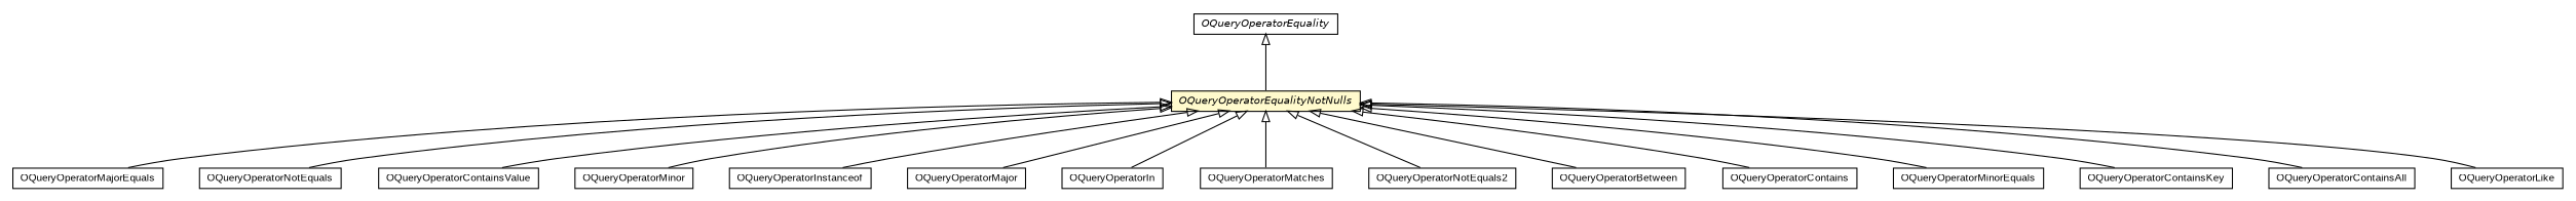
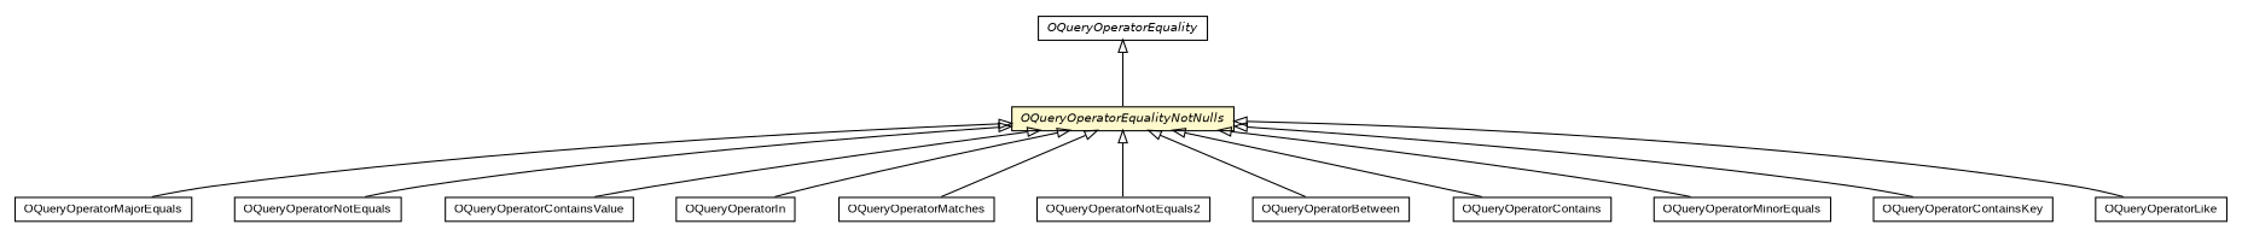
  digraph {
    fontname="Liberation Sans"
    nodesep=0.25
    ranksep=0.5
    node [fontcolor=black fontname="Liberation Sans" fontsize=10.0 shape=plaintext]
    edge [arrowtail=empty dir=back fontname="Liberation Sans" fontsize=10 headport=p labelfontname=Helvetica labelfontsize=10 tailport=p]
    n1 [label=<<table title="com.orientechnologies.orient.core.sql.operator.OQueryOperatorMajorEquals" border="0" cellborder="1" cellspacing="0" cellpadding="2" port="p" href="./OQueryOperatorMajorEquals.html"> 		<tr><td><table border="0" cellspacing="0" cellpadding="1"> <tr><td align="center" balign="center"> OQueryOperatorMajorEquals </td></tr> 		</table></td></tr> 		</table>>]
    n2 [label=<<table title="com.orientechnologies.orient.core.sql.operator.OQueryOperatorEqualityNotNulls" border="0" cellborder="1" cellspacing="0" cellpadding="2" port="p" bgcolor="lemonChiffon" href="./OQueryOperatorEqualityNotNulls.html"> 		<tr><td><table border="0" cellspacing="0" cellpadding="1"> <tr><td align="center" balign="center"><font face="Helvetica-Oblique"> OQueryOperatorEqualityNotNulls </font></td></tr> 		</table></td></tr> 		</table>>]
    n3 [label=<<table title="com.orientechnologies.orient.core.sql.operator.OQueryOperatorNotEquals" border="0" cellborder="1" cellspacing="0" cellpadding="2" port="p" href="./OQueryOperatorNotEquals.html"> 		<tr><td><table border="0" cellspacing="0" cellpadding="1"> <tr><td align="center" balign="center"> OQueryOperatorNotEquals </td></tr> 		</table></td></tr> 		</table>>]
    n4 [label=<<table title="com.orientechnologies.orient.core.sql.operator.OQueryOperatorContainsValue" border="0" cellborder="1" cellspacing="0" cellpadding="2" port="p" href="./OQueryOperatorContainsValue.html"> 		<tr><td><table border="0" cellspacing="0" cellpadding="1"> <tr><td align="center" balign="center"> OQueryOperatorContainsValue </td></tr> 		</table></td></tr> 		</table>>]
-   n5 [label=<<table title="com.orientechnologies.orient.core.sql.operator.OQueryOperatorMinor" border="0" cellborder="1" cellspacing="0" cellpadding="2" port="p" href="./OQueryOperatorMinor.html"> 		<tr><td><table border="0" cellspacing="0" cellpadding="1"> <tr><td align="center" balign="center"> OQueryOperatorMinor </td></tr> 		</table></td></tr> 		</table>>]
-   n6 [label=<<table title="com.orientechnologies.orient.core.sql.operator.OQueryOperatorInstanceof" border="0" cellborder="1" cellspacing="0" cellpadding="2" port="p" href="./OQueryOperatorInstanceof.html"> 		<tr><td><table border="0" cellspacing="0" cellpadding="1"> <tr><td align="center" balign="center"> OQueryOperatorInstanceof </td></tr> 		</table></td></tr> 		</table>>]
-   n7 [label=<<table title="com.orientechnologies.orient.core.sql.operator.OQueryOperatorMajor" border="0" cellborder="1" cellspacing="0" cellpadding="2" port="p" href="./OQueryOperatorMajor.html"> 		<tr><td><table border="0" cellspacing="0" cellpadding="1"> <tr><td align="center" balign="center"> OQueryOperatorMajor </td></tr> 		</table></td></tr> 		</table>>]
    n8 [label=<<table title="com.orientechnologies.orient.core.sql.operator.OQueryOperatorIn" border="0" cellborder="1" cellspacing="0" cellpadding="2" port="p" href="./OQueryOperatorIn.html"> 		<tr><td><table border="0" cellspacing="0" cellpadding="1"> <tr><td align="center" balign="center"> OQueryOperatorIn </td></tr> 		</table></td></tr> 		</table>>]
    n9 [label=<<table title="com.orientechnologies.orient.core.sql.operator.OQueryOperatorMatches" border="0" cellborder="1" cellspacing="0" cellpadding="2" port="p" href="./OQueryOperatorMatches.html"> 		<tr><td><table border="0" cellspacing="0" cellpadding="1"> <tr><td align="center" balign="center"> OQueryOperatorMatches </td></tr> 		</table></td></tr> 		</table>>]
    n10 [label=<<table title="com.orientechnologies.orient.core.sql.operator.OQueryOperatorNotEquals2" border="0" cellborder="1" cellspacing="0" cellpadding="2" port="p" href="./OQueryOperatorNotEquals2.html"> 		<tr><td><table border="0" cellspacing="0" cellpadding="1"> <tr><td align="center" balign="center"> OQueryOperatorNotEquals2 </td></tr> 		</table></td></tr> 		</table>>]
    n11 [label=<<table title="com.orientechnologies.orient.core.sql.operator.OQueryOperatorBetween" border="0" cellborder="1" cellspacing="0" cellpadding="2" port="p" href="./OQueryOperatorBetween.html"> 		<tr><td><table border="0" cellspacing="0" cellpadding="1"> <tr><td align="center" balign="center"> OQueryOperatorBetween </td></tr> 		</table></td></tr> 		</table>>]
    n12 [label=<<table title="com.orientechnologies.orient.core.sql.operator.OQueryOperatorContains" border="0" cellborder="1" cellspacing="0" cellpadding="2" port="p" href="./OQueryOperatorContains.html"> 		<tr><td><table border="0" cellspacing="0" cellpadding="1"> <tr><td align="center" balign="center"> OQueryOperatorContains </td></tr> 		</table></td></tr> 		</table>>]
    n13 [label=<<table title="com.orientechnologies.orient.core.sql.operator.OQueryOperatorMinorEquals" border="0" cellborder="1" cellspacing="0" cellpadding="2" port="p" href="./OQueryOperatorMinorEquals.html"> 		<tr><td><table border="0" cellspacing="0" cellpadding="1"> <tr><td align="center" balign="center"> OQueryOperatorMinorEquals </td></tr> 		</table></td></tr> 		</table>>]
    n14 [label=<<table title="com.orientechnologies.orient.core.sql.operator.OQueryOperatorContainsKey" border="0" cellborder="1" cellspacing="0" cellpadding="2" port="p" href="./OQueryOperatorContainsKey.html"> 		<tr><td><table border="0" cellspacing="0" cellpadding="1"> <tr><td align="center" balign="center"> OQueryOperatorContainsKey </td></tr> 		</table></td></tr> 		</table>>]
-   n15 [label=<<table title="com.orientechnologies.orient.core.sql.operator.OQueryOperatorContainsAll" border="0" cellborder="1" cellspacing="0" cellpadding="2" port="p" href="./OQueryOperatorContainsAll.html"> 		<tr><td><table border="0" cellspacing="0" cellpadding="1"> <tr><td align="center" balign="center"> OQueryOperatorContainsAll </td></tr> 		</table></td></tr> 		</table>>]
    n16 [label=<<table title="com.orientechnologies.orient.core.sql.operator.OQueryOperatorLike" border="0" cellborder="1" cellspacing="0" cellpadding="2" port="p" href="./OQueryOperatorLike.html"> 		<tr><td><table border="0" cellspacing="0" cellpadding="1"> <tr><td align="center" balign="center"> OQueryOperatorLike </td></tr> 		</table></td></tr> 		</table>>]
    n17 [label=<<table title="com.orientechnologies.orient.core.sql.operator.OQueryOperatorEquality" border="0" cellborder="1" cellspacing="0" cellpadding="2" port="p" href="./OQueryOperatorEquality.html"> 		<tr><td><table border="0" cellspacing="0" cellpadding="1"> <tr><td align="center" balign="center"><font face="Helvetica-Oblique"> OQueryOperatorEquality </font></td></tr> 		</table></td></tr> 		</table>>]
    n2 -> n1
    n2 -> n3
    n2 -> n4
-   n2 -> n5
-   n2 -> n6
-   n2 -> n7
    n2 -> n8
    n2 -> n9
    n2 -> n10
    n2 -> n11
    n2 -> n12
    n2 -> n13
    n2 -> n14
-   n2 -> n15
    n2 -> n16
    n17 -> n2
  }
